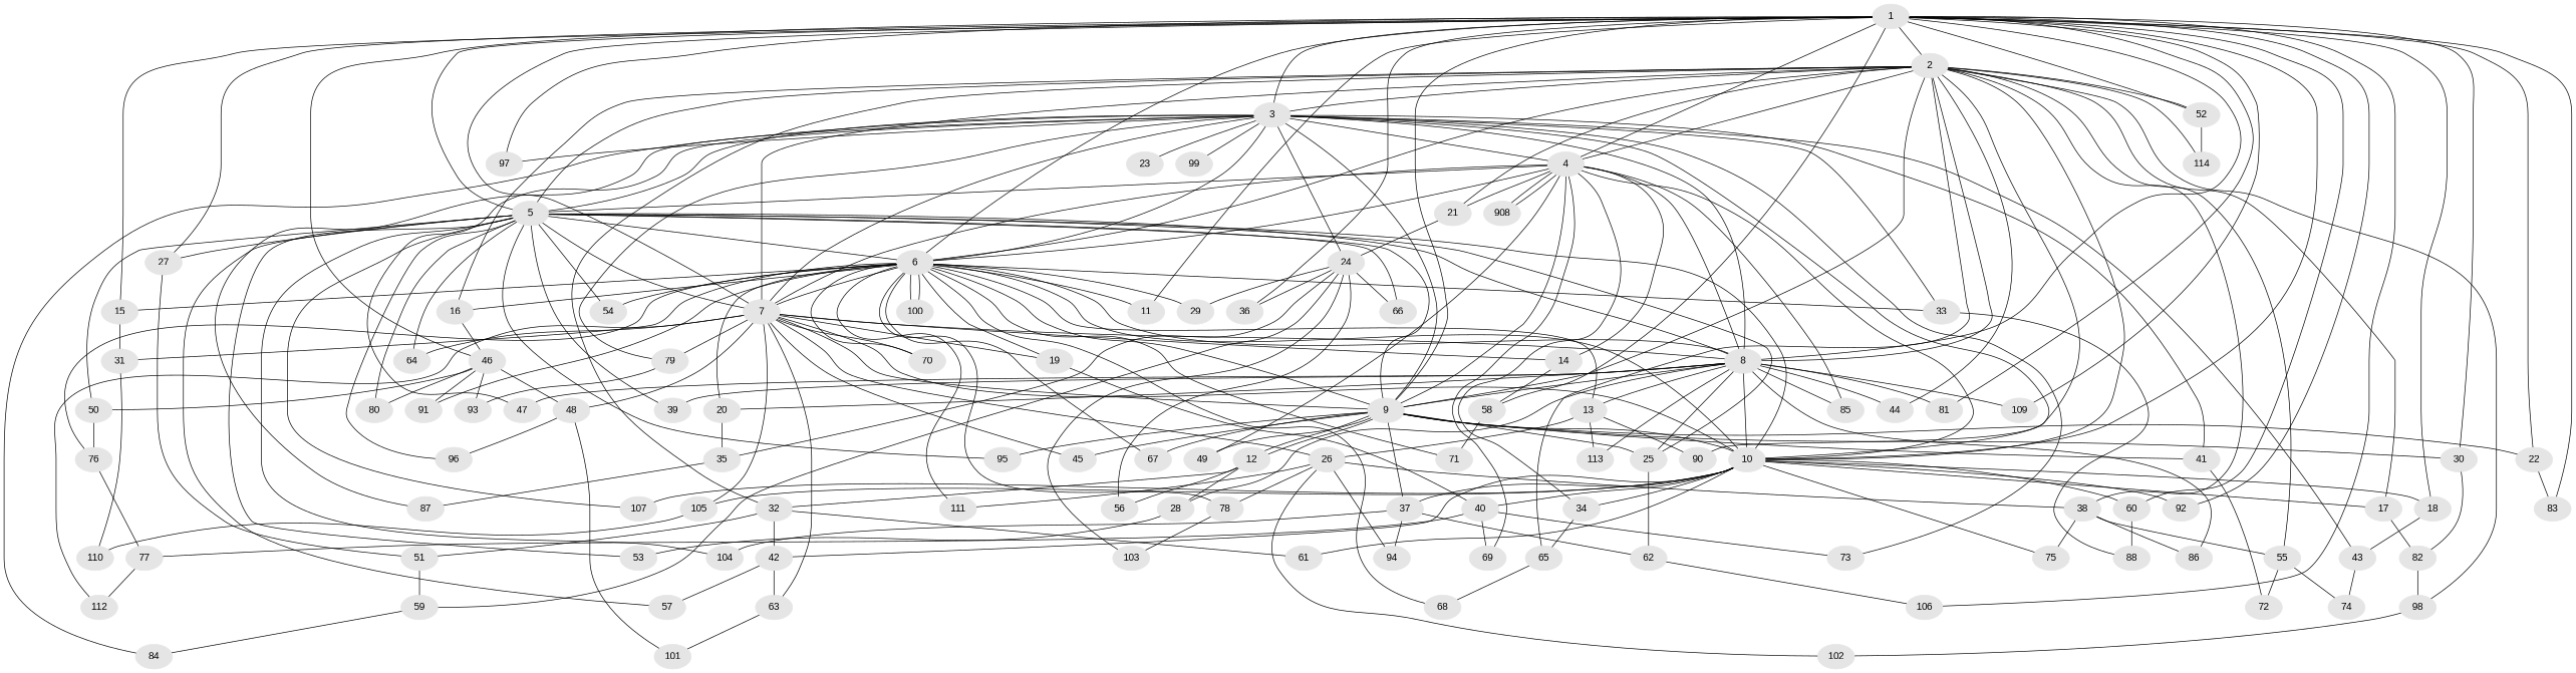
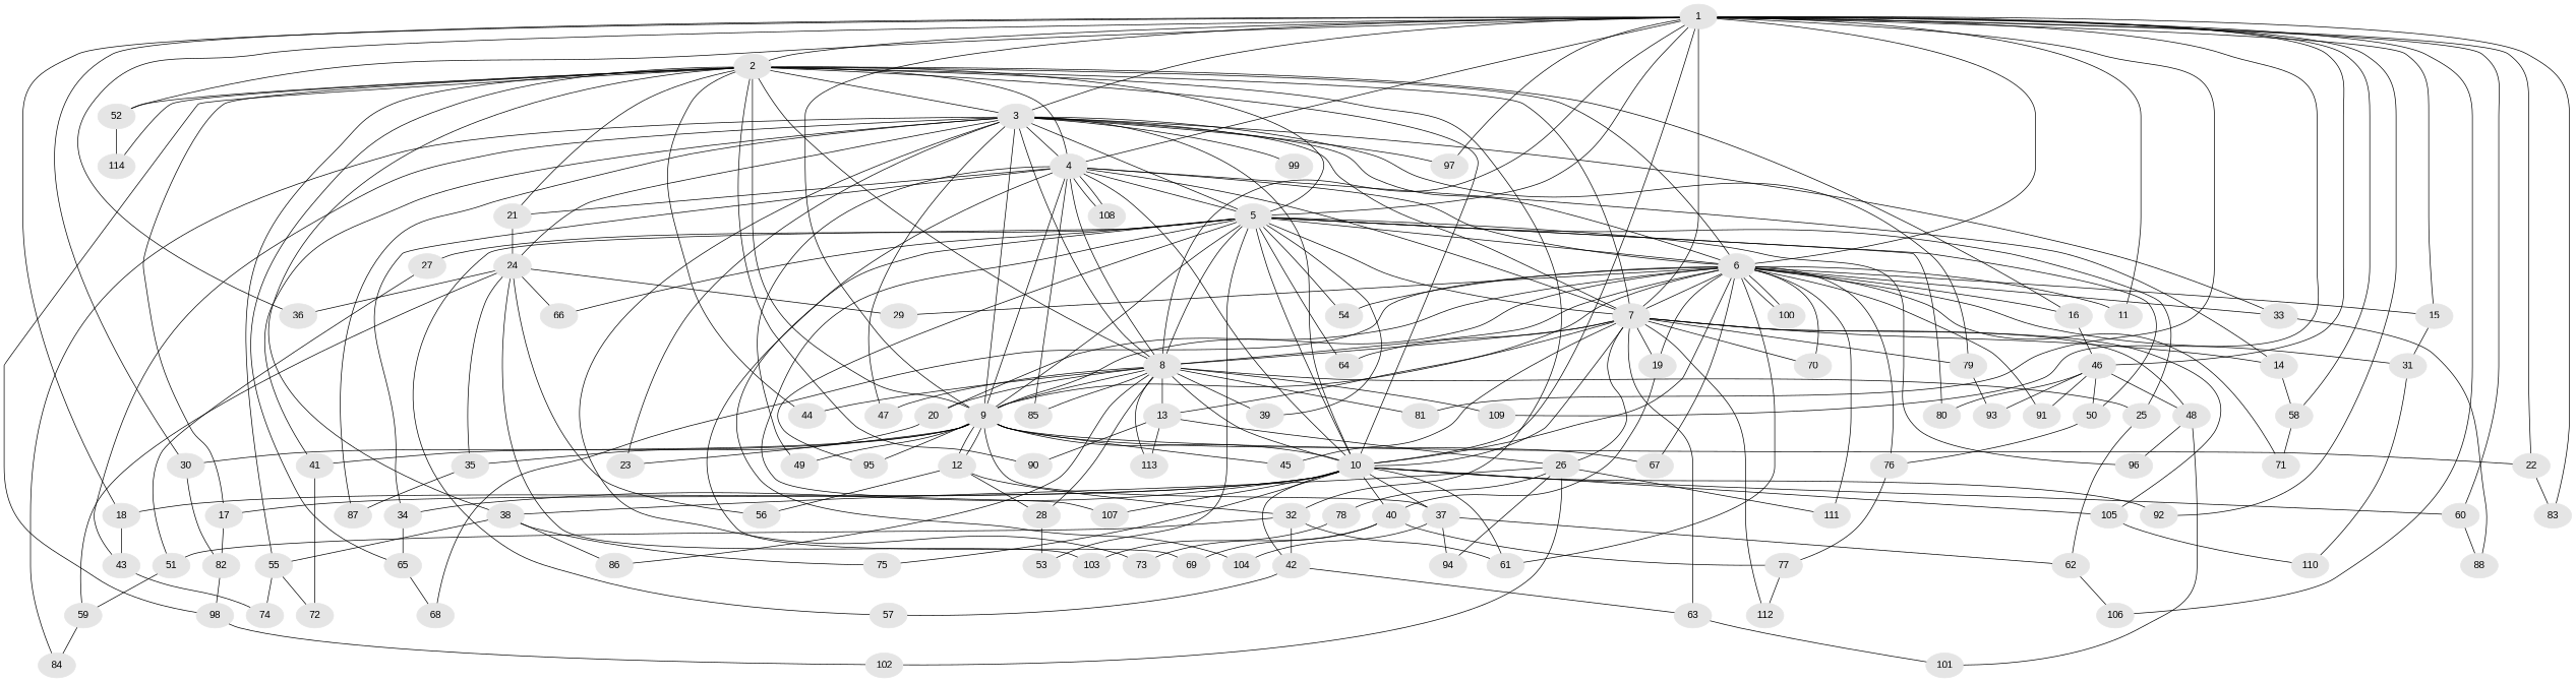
  graph {
    fontname="Liberation Sans"
    node [color=gray90 fontname="Liberation Sans" style=filled]
    edge [fontname="Liberation Sans"]
    1
    2
    3
    4
    5
    6
    7
    8
    9
    10
    11
    15
    18
    22
    27
    30
    36
    46
    52
    58
    60
    81
    83
    92
    97
    106
    109
    16
    17
    21
    32
    38
    44
    55
    65
    90
    98
    114
    23
    24
    33
    41
    43
    47
    73
    79
    84
    87
    99
    14
    34
    49
    69
    85
-   108 [label=908]
+   108
    25
    39
    50
    53
    54
    57
    64
    66
    80
    95
    96
    104
    107
    13
    19
    20
    29
    31
    67
    68
    70
    71
    76
    78
    91
    100
    111
    26
    45
    48
    63
    105
    112
    28
    86
    113
    12
    37
    40
    42
    61
    75
    51
    82
    93
    88
    72
    74
    102
    56
    35
    59
    103
    62
    110
    77
    94
    101
    1 -- 2
    1 -- 3
    1 -- 4
    1 -- 5
    1 -- 6
    1 -- 7
    1 -- 8
    1 -- 9
    1 -- 10
    1 -- 11
    1 -- 15
    1 -- 18
    1 -- 22
-   1 -- 27
    1 -- 30
    1 -- 36
    1 -- 46
    1 -- 52
    1 -- 58
    1 -- 60
    1 -- 81
    1 -- 83
    1 -- 92
    1 -- 97
    1 -- 106
    1 -- 109
    2 -- 3
    2 -- 4
    2 -- 5
    2 -- 6
    2 -- 7
    2 -- 8
    2 -- 9
    2 -- 10
    2 -- 52
    2 -- 16
    2 -- 17
    2 -- 21
    2 -- 32
    2 -- 38
    2 -- 44
    2 -- 55
    2 -- 65
    2 -- 90
    2 -- 98
    2 -- 114
    3 -- 4
    3 -- 5
    3 -- 6
    3 -- 7
    3 -- 8
    3 -- 9
    3 -- 10
    3 -- 97
    3 -- 23
    3 -- 24
    3 -- 33
    3 -- 41
    3 -- 43
    3 -- 47
    3 -- 73
    3 -- 79
    3 -- 84
    3 -- 87
    3 -- 99
    4 -- 5
    4 -- 6
    4 -- 7
    4 -- 8
    4 -- 9
    4 -- 10
    4 -- 21
    4 -- 14
    4 -- 34
    4 -- 49
    4 -- 69
    4 -- 85
    4 -- 108
    4 -- 108
    5 -- 6
    5 -- 7
    5 -- 8
    5 -- 9
    5 -- 10
    5 -- 27
    5 -- 25
    5 -- 39
    5 -- 50
    5 -- 53
    5 -- 54
    5 -- 57
    5 -- 64
    5 -- 66
    5 -- 80
    5 -- 95
    5 -- 96
    5 -- 104
    5 -- 107
    6 -- 7
    6 -- 8
    6 -- 9
    6 -- 10
    6 -- 11
    6 -- 15
    6 -- 16
    6 -- 33
    6 -- 54
    6 -- 13
    6 -- 19
    6 -- 20
    6 -- 29
    6 -- 31
    6 -- 67
    6 -- 68
    6 -- 70
    6 -- 71
    6 -- 76
-   6 -- 78
+   6 -- 61
    6 -- 91
    6 -- 100
    6 -- 100
    6 -- 111
    7 -- 8
    7 -- 9
    7 -- 10
    7 -- 79
    7 -- 14
    7 -- 64
    7 -- 19
    7 -- 70
    7 -- 26
    7 -- 45
    7 -- 48
    7 -- 63
    7 -- 105
    7 -- 112
    8 -- 9
    8 -- 10
    8 -- 81
    8 -- 109
    8 -- 44
    8 -- 47
    8 -- 85
    8 -- 25
    8 -- 39
    8 -- 13
    8 -- 20
    8 -- 28
    8 -- 86
    8 -- 113
    9 -- 10
    9 -- 22
    9 -- 30
-   9 -- 25
+   9 -- 23
    9 -- 41
    9 -- 49
    9 -- 95
    9 -- 67
    9 -- 45
    9 -- 12
    9 -- 12
    9 -- 37
    10 -- 18
    10 -- 60
    10 -- 92
    10 -- 17
    10 -- 34
    10 -- 107
    10 -- 105
    10 -- 37
    10 -- 40
    10 -- 42
    10 -- 61
    10 -- 75
    15 -- 31
    18 -- 43
    22 -- 83
    27 -- 51
    30 -- 82
    46 -- 50
    46 -- 80
    46 -- 91
    46 -- 48
    46 -- 93
    52 -- 114
    58 -- 71
    60 -- 88
    16 -- 46
    17 -- 82
    21 -- 24
    32 -- 42
    32 -- 61
    32 -- 51
    38 -- 55
    38 -- 86
    38 -- 75
    55 -- 72
    55 -- 74
    65 -- 68
    98 -- 102
    24 -- 36
    24 -- 66
    24 -- 29
    24 -- 56
    24 -- 35
    24 -- 59
    24 -- 103
    33 -- 88
    41 -- 72
    43 -- 74
    79 -- 93
    14 -- 58
    34 -- 65
    25 -- 62
    50 -- 76
    13 -- 90
    13 -- 26
    13 -- 113
    19 -- 40
    20 -- 35
    31 -- 110
    76 -- 77
    78 -- 103
    26 -- 38
    26 -- 78
    26 -- 111
    26 -- 102
    26 -- 94
    48 -- 96
    48 -- 101
    63 -- 101
    105 -- 110
    28 -- 53
    12 -- 32
    12 -- 28
    12 -- 56
    37 -- 104
    37 -- 62
    37 -- 94
    40 -- 73
    40 -- 69
    40 -- 77
    42 -- 57
    42 -- 63
    51 -- 59
    82 -- 98
    35 -- 87
    59 -- 84
    62 -- 106
    77 -- 112
  }
